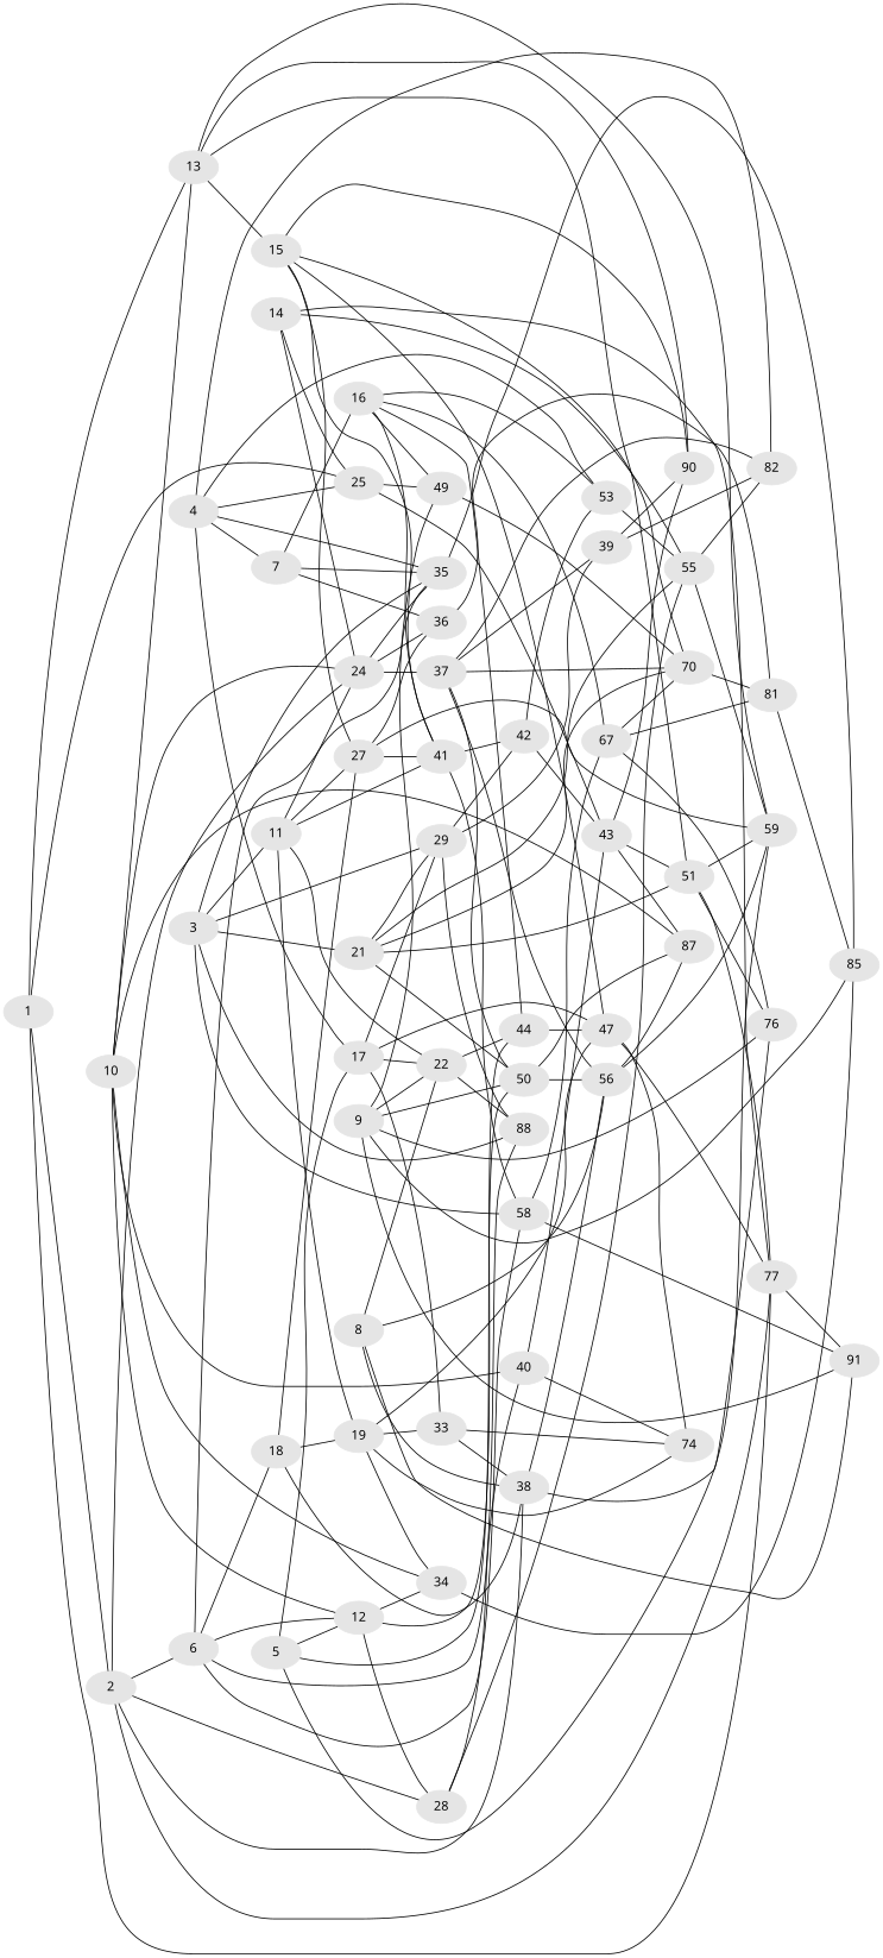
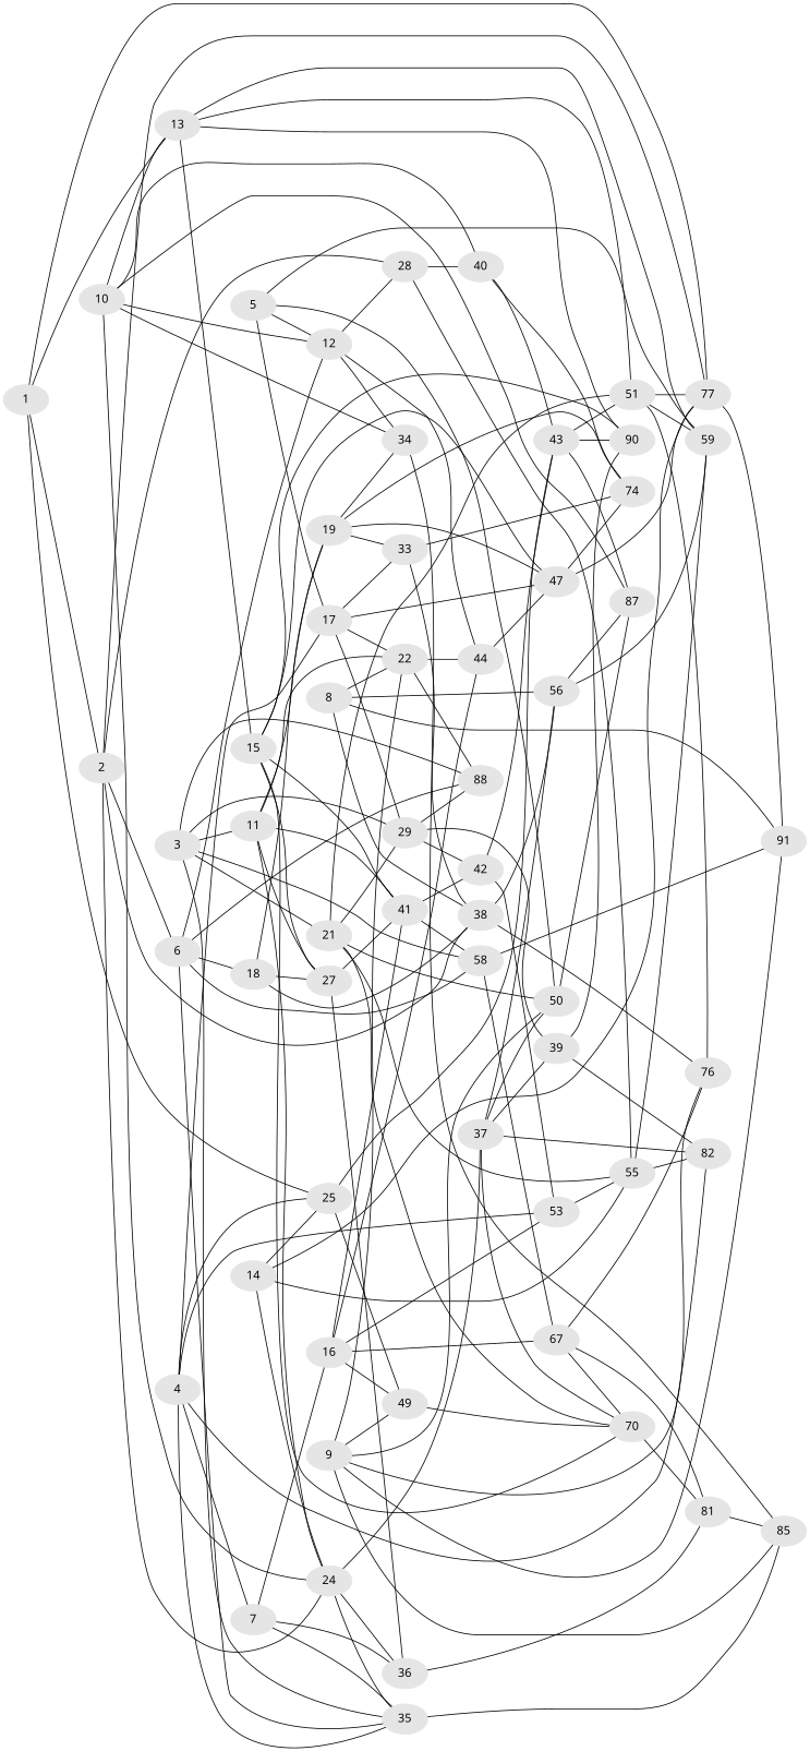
  graph {
    fontname="Noto Sans"
    rankdir=LR
    node [color=gray90 fontname="Noto Sans" style=filled]
    edge [fontname="Noto Sans"]
    2 [super="+62"]
    77 [super="+93"]
    6 [super="+75"]
    28
    38 [super="+79"]
    24 [super="+83"]
    1
    13 [super="+86"]
    25 [super="+89"]
    59 [super="+64"]
    15 [super="+48"]
    51 [super="+60"]
    90
    49
    43 [super="+72"]
    91
    35 [super="+47"]
    58 [super="+73"]
    88
    12 [super="+66"]
    18
    14 [super="+92"]
    55 [super="+65"]
    40
    56 [super="+61"]
    76
    3 [super="+71"]
    11 [super="+32"]
    21 [super="+30"]
    29 [super="+52"]
    22 [super="+23"]
    19 [super="+45"]
    27 [super="+80"]
    41 [super="+57"]
    50 [super="+94"]
    70 [super="+84"]
    39
    42
    85
    67 [super="+68"]
    4 [super="+20"]
    7
    17 [super="+63"]
    53
    82
    16 [super="+26"]
    36
    n48 [label=47 super="+78"]
    33
    34
    44
    5
    87
    81
    8
    9 [super="+31"]
    10 [super="+69"]
    37 [super="+54"]
    74
    2 -- 77
    2 -- 6
    2 -- 28
    2 -- 38
    2 -- 24
    77 -- 91
    6 -- 35
    6 -- 58
    6 -- 88
    6 -- 12
    6 -- 18
    28 -- 55
    28 -- 40
    38 -- 56
    38 -- 76
    24 -- 35
    24 -- 36
    24 -- 37
    1 -- 2
    1 -- 77
    1 -- 13
    1 -- 25
    13 -- 59
    13 -- 15
    13 -- 51
    13 -- 90
    25 -- 49
    25 -- 43
    15 -- 90
    15 -- 27
    15 -- 41
    15 -- 70
    15 -- n48
    51 -- 77
    51 -- 59
    51 -- 76
    49 -- 70
    43 -- 51
    43 -- 90
    43 -- 87
    35 -- 85
    58 -- 91
    58 -- 67 [weight=2]
    12 -- 28
    12 -- 34
    12 -- 44
    18 -- 38
    18 -- 19
    18 -- 27
    14 -- 77
    14 -- 24
    14 -- 25 [weight=2]
    14 -- 55
    55 -- 59
    55 -- 82
    40 -- 43
    40 -- 74
    56 -- 59
    56 -- 87
    3 -- 35
    3 -- 58
    3 -- 88
    3 -- 11
    3 -- 21
    3 -- 29
    11 -- 24
    11 -- 22
    11 -- 19
    11 -- 27
    11 -- 41
    21 -- 51
    21 -- 55
    21 -- 29
    21 -- 50
    21 -- 70
    29 -- 88
    29 -- 39
    29 -- 42
    22 -- 88
    22 -- 44
    19 -- n48
    19 -- 33
    19 -- 34
    19 -- 74
-   27 -- 59
    27 -- 41
    27 -- 36
    41 -- 58
    41 -- 42
-   50 -- 56
    50 -- 87
    70 -- 81
    39 -- 90
    39 -- 82
    42 -- 43
    42 -- 53
    67 -- 76
    67 -- 70
    67 -- 81
    4 -- 25
    4 -- 35
    4 -- 7
    4 -- 17
    4 -- 53
    4 -- 82
    7 -- 35
    7 -- 16
    7 -- 36
    17 -- 29
    17 -- 22
    17 -- n48
    17 -- 33
    53 -- 55
    16 -- 49
    16 -- 41
    16 -- 67
    16 -- 53
    16 -- 44
    36 -- 81
    n48 -- 77
    n48 -- 74
    33 -- 38
    33 -- 74
    34 -- 85
    44 -- n48
    5 -- 59
    5 -- 12
    5 -- 50
    5 -- 17
    81 -- 85
    8 -- 38
    8 -- 91
    8 -- 56
    8 -- 22
    9 -- 49
    9 -- 91
    9 -- 76
    9 -- 22
    9 -- 50
    9 -- 85
    10 -- 24
    10 -- 13
    10 -- 12
    10 -- 40
    10 -- 34
    10 -- 87
    37 -- 56
    37 -- 50
    37 -- 70
    37 -- 39
    37 -- 82
  }
